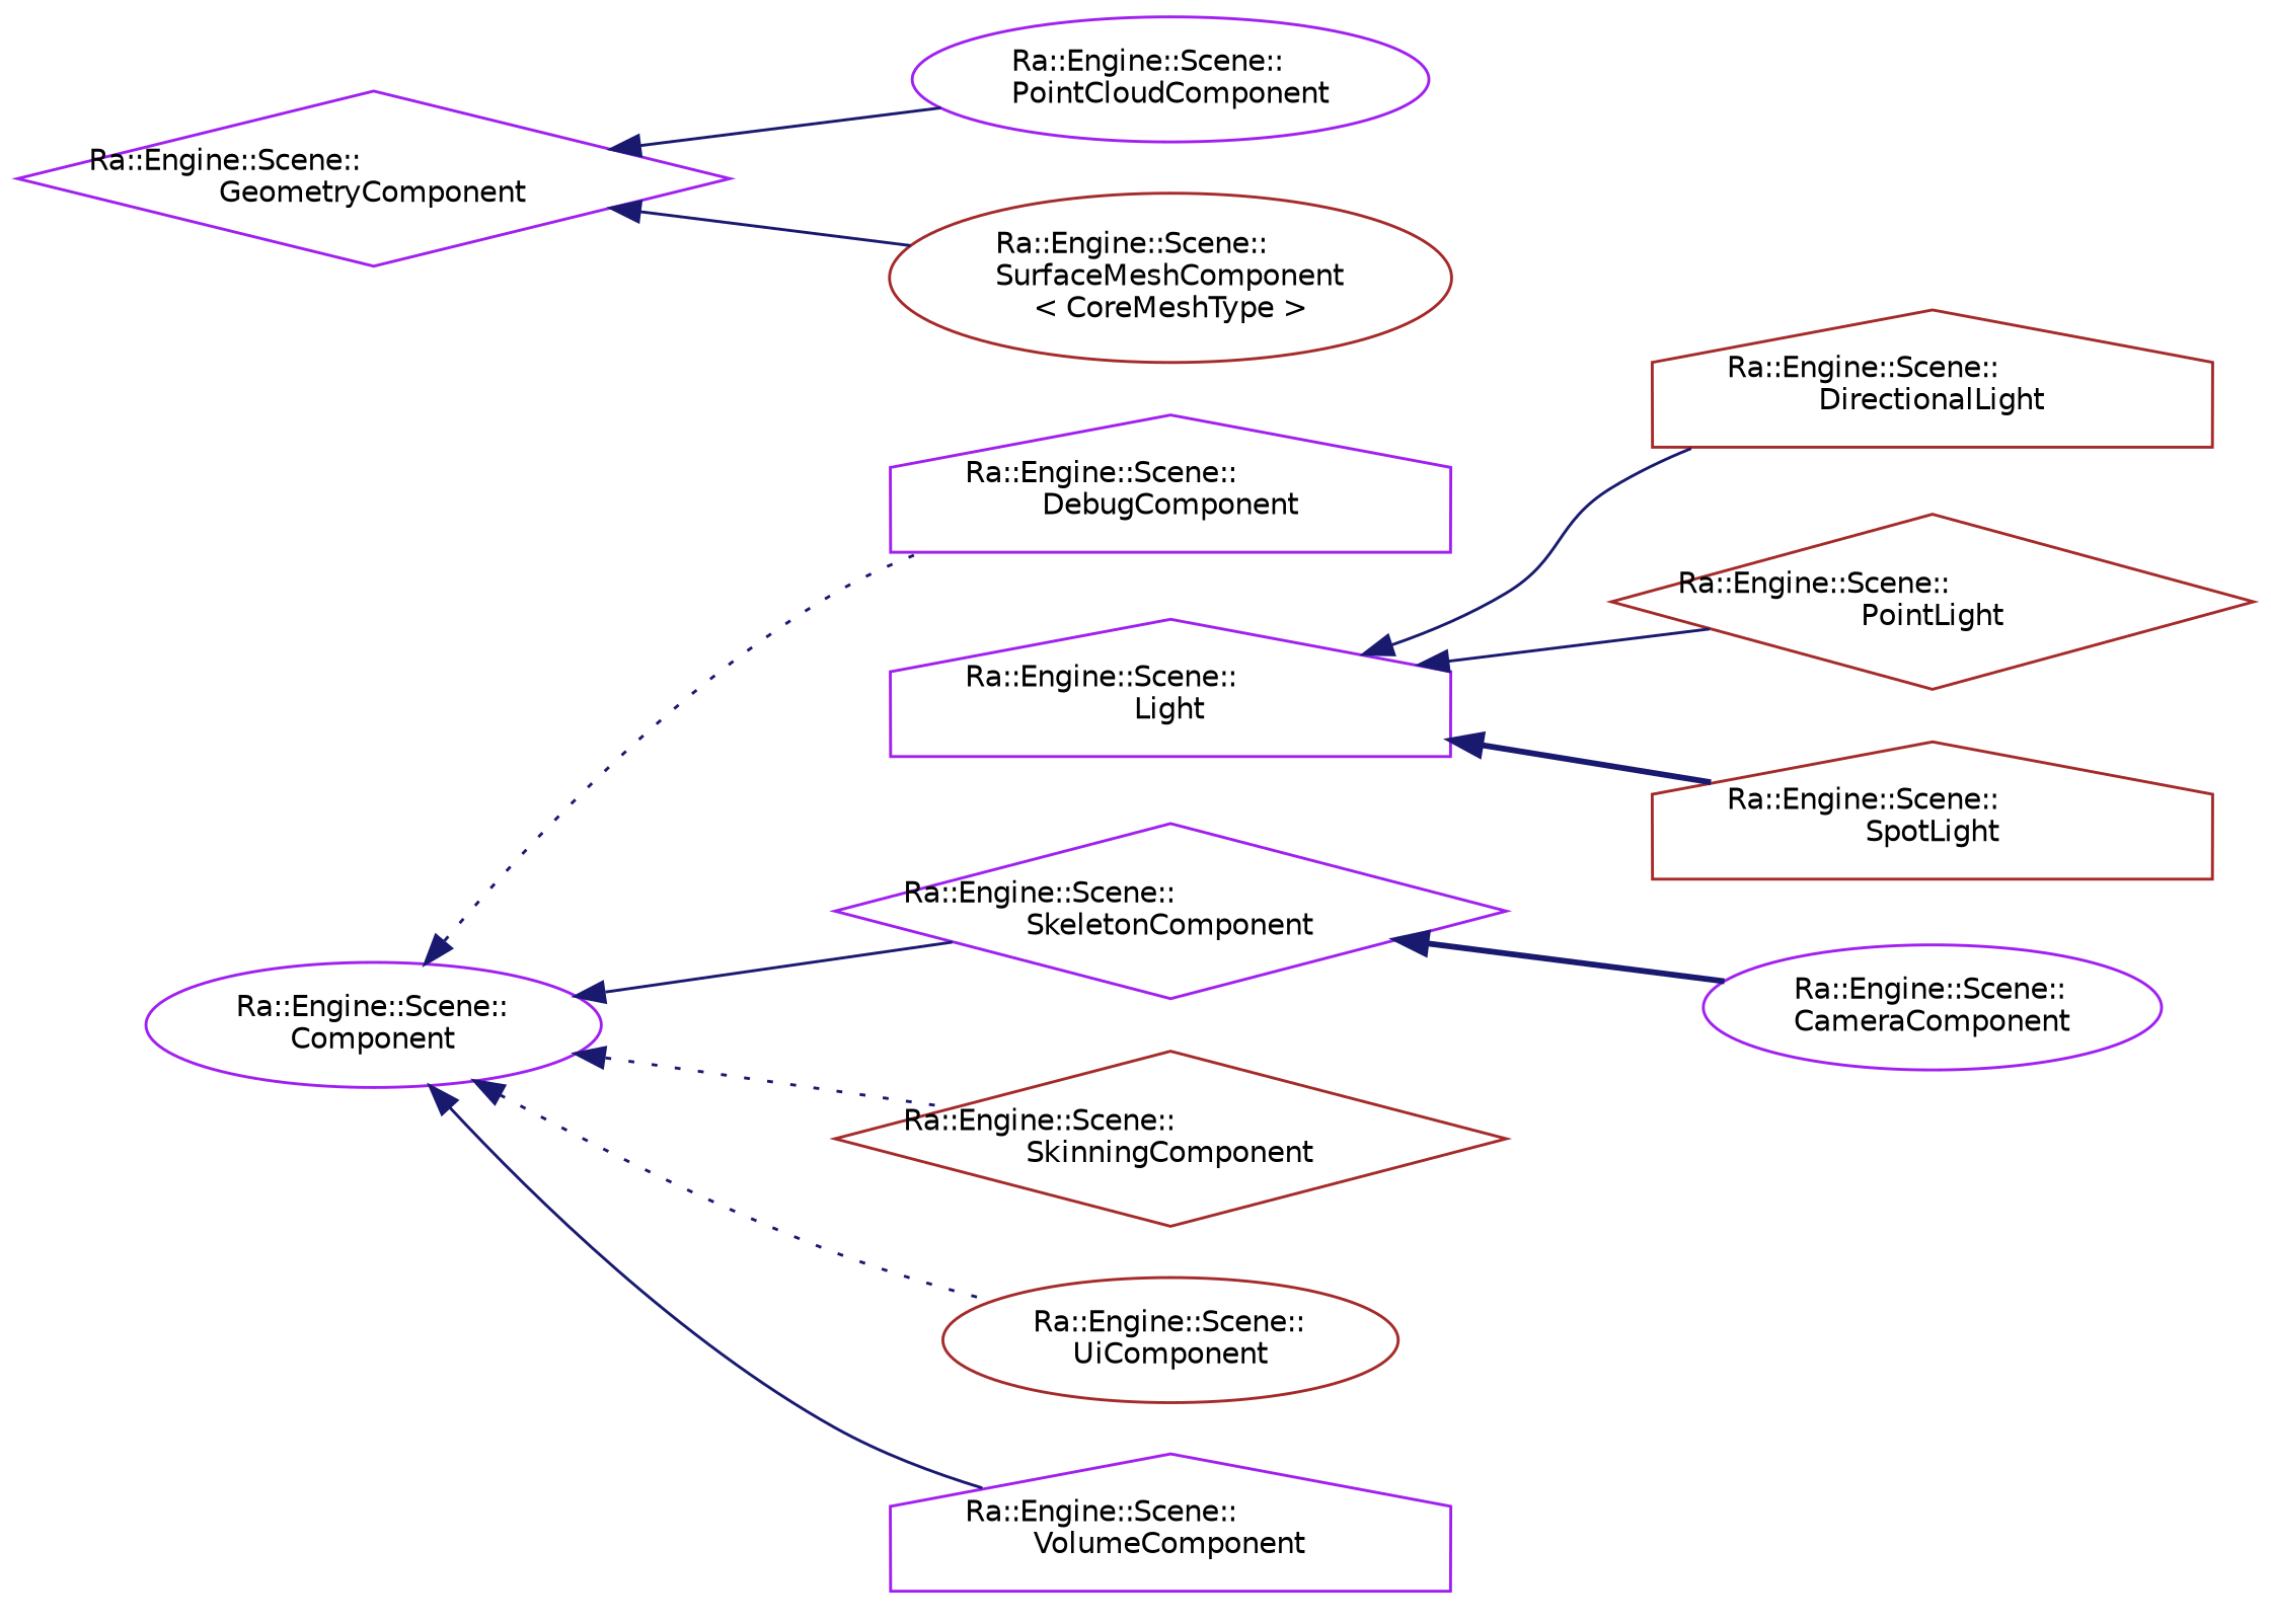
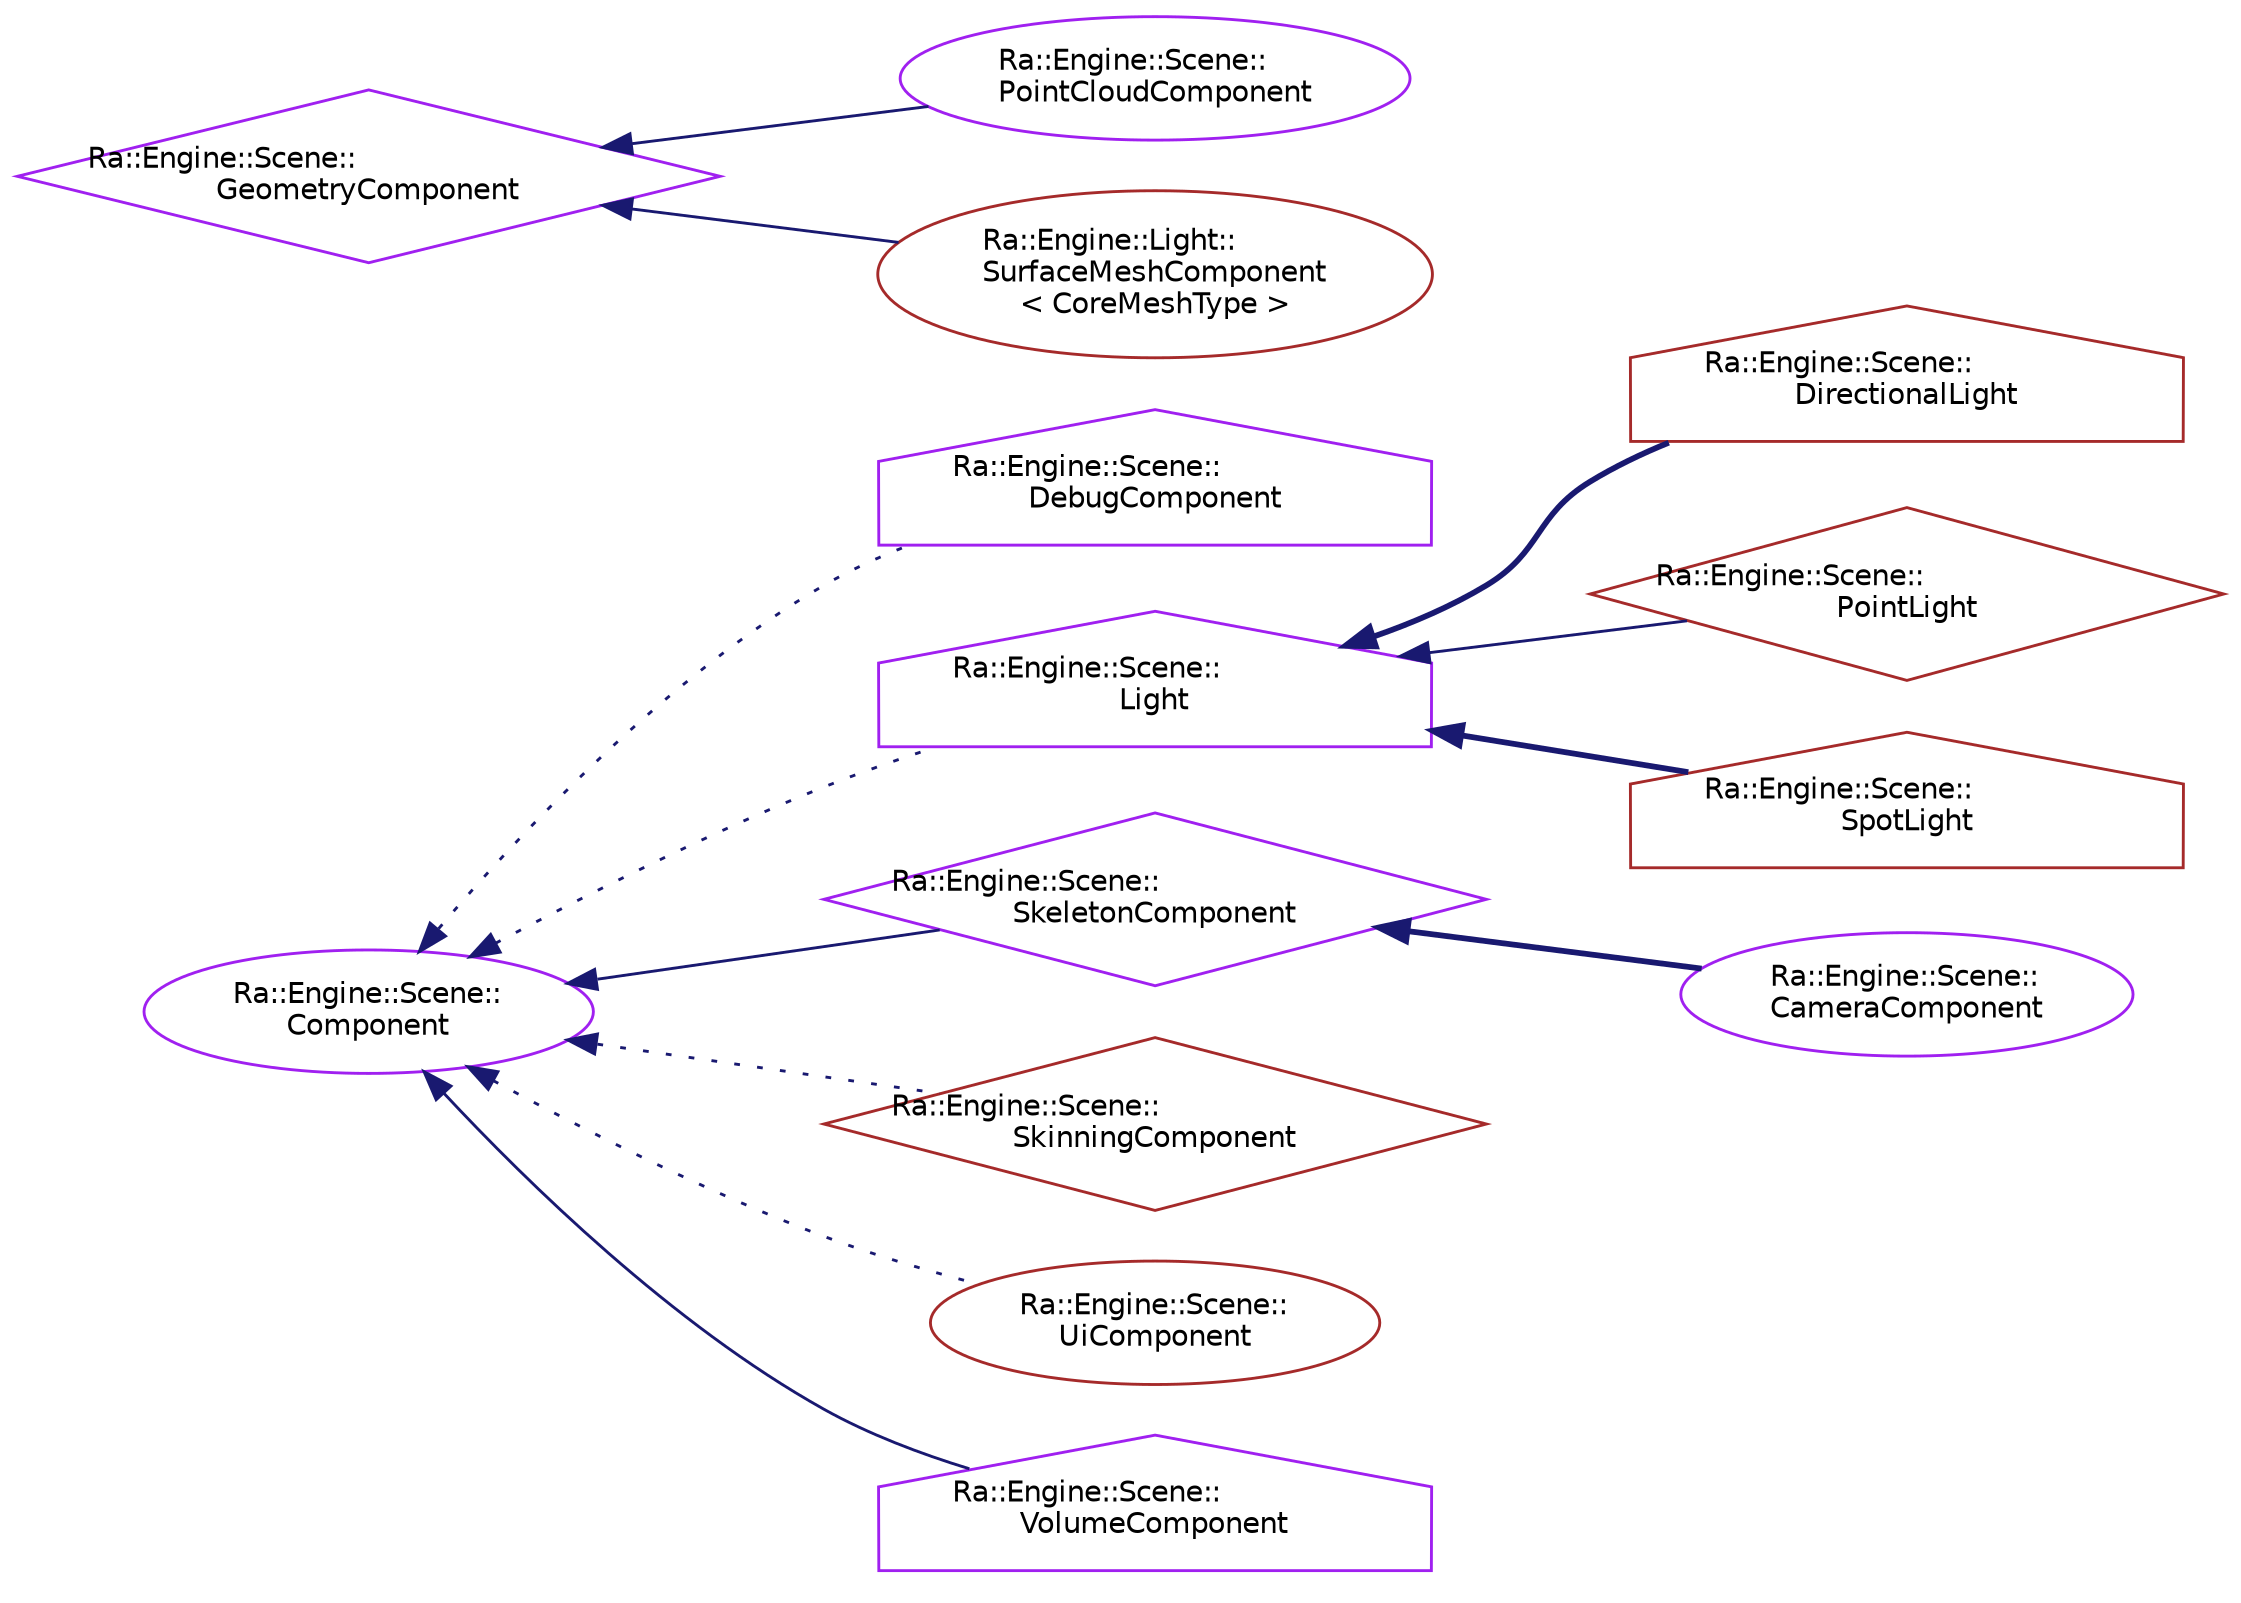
  digraph {
    rankdir=LR
    node [color=purple fillcolor=white fontname=Helvetica fontsize=10 shape=ellipse style=filled]
    edge [color=midnightblue dir=back fontname=Helvetica fontsize=10 labelfontname=Helvetica labelfontsize=10 style=solid]
    n1 [height=0.2 label="Ra::Engine::Scene::\lComponent" width=0.4]
    n2 [height=0.2 label="Ra::Engine::Scene::\lDebugComponent" shape=house width=0.4]
    n3 [height=0.2 label="Ra::Engine::Scene::\lLight" shape=house width=0.4]
    n4 [height=0.2 label="Ra::Engine::Scene::\lSkeletonComponent" shape=diamond width=0.4]
    n5 [color=brown height=0.2 label="Ra::Engine::Scene::\lSkinningComponent" shape=diamond width=0.4]
    n6 [color=brown height=0.2 label="Ra::Engine::Scene::\lUiComponent" width=0.4]
    n7 [height=0.2 label="Ra::Engine::Scene::\lVolumeComponent" shape=house width=0.4]
    n8 [height=0.2 label="Ra::Engine::Scene::\lCameraComponent" width=0.4]
    n9 [height=0.2 label="Ra::Engine::Scene::\lGeometryComponent" shape=diamond width=0.4]
    n10 [height=0.2 label="Ra::Engine::Scene::\lPointCloudComponent" width=0.4]
-   n11 [color=brown height=0.2 label="Ra::Engine::Scene::\lSurfaceMeshComponent\l\< CoreMeshType \>" width=0.4]
+   n11 [color=brown height=0.2 label="Ra::Engine::Light::\lSurfaceMeshComponent\l\< CoreMeshType \>" width=0.4]
    n12 [color=brown height=0.2 label="Ra::Engine::Scene::\lDirectionalLight" shape=house width=0.4]
    n13 [color=brown height=0.2 label="Ra::Engine::Scene::\lPointLight" shape=diamond width=0.4]
    n14 [color=brown height=0.2 label="Ra::Engine::Scene::\lSpotLight" shape=house width=0.4]
    n1 -> n2 [style=dotted]
+   n1 -> n3 [style=dotted]
    n1 -> n4
    n1 -> n5 [style=dotted]
    n1 -> n6 [style=dotted]
    n1 -> n7
-   n3 -> n12
+   n3 -> n12 [style=bold]
    n3 -> n13
    n3 -> n14 [style=bold]
    n4 -> n8 [style=bold]
    n9 -> n10
    n9 -> n11
  }
